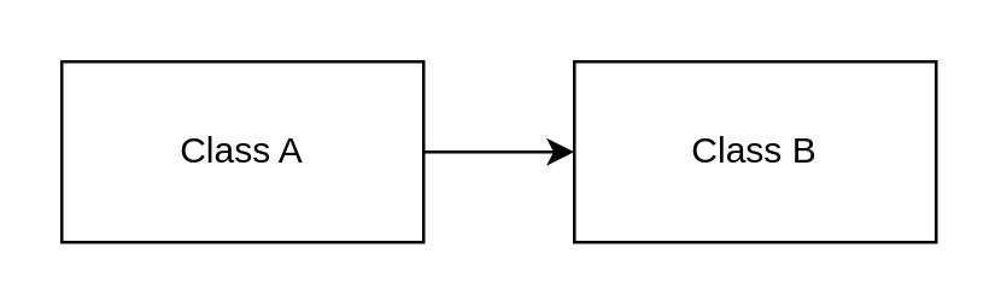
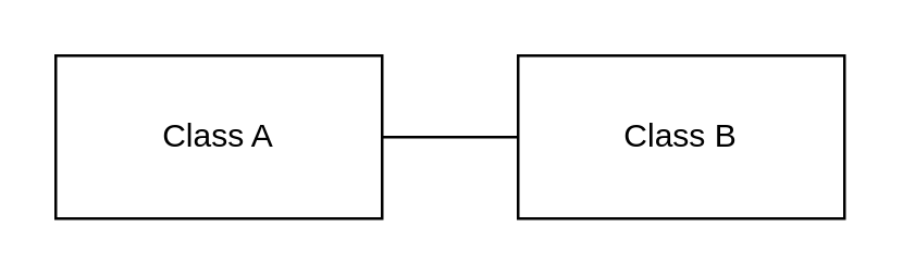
  <mxCell id="0" />
  <mxCell id="1" parent="0" />
- <mxCell id="2" style="edgeStyle=orthogonalEdgeStyle;rounded=0;orthogonalLoop=1;jettySize=auto;html=1;entryX=0;entryY=0.5;entryDx=0;entryDy=0;" edge="1" parent="1" source="3" target="4"><mxGeometry relative="1" as="geometry" /></mxCell>
+ <mxCell id="2" style="edgeStyle=orthogonalEdgeStyle;rounded=0;orthogonalLoop=1;jettySize=auto;html=1;entryX=0;entryY=0.5;entryDx=0;entryDy=0;endArrow=none;" edge="1" parent="1" source="3" target="4"><mxGeometry relative="1" as="geometry" /></mxCell>
  <mxCell id="3" value="Class A" style="rounded=0;whiteSpace=wrap;html=1;" vertex="1" parent="1"><mxGeometry x="20" y="20" width="120" height="60" as="geometry" /></mxCell>
  <mxCell id="4" value="Class B" style="rounded=0;whiteSpace=wrap;html=1;" vertex="1" parent="1"><mxGeometry x="190" y="20" width="120" height="60" as="geometry" /></mxCell>
